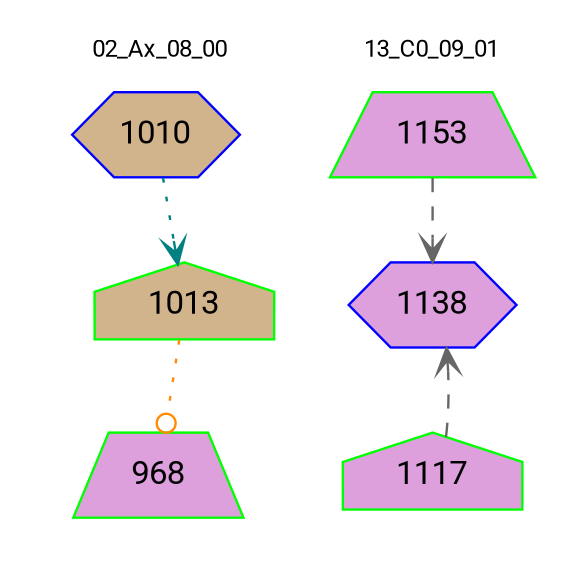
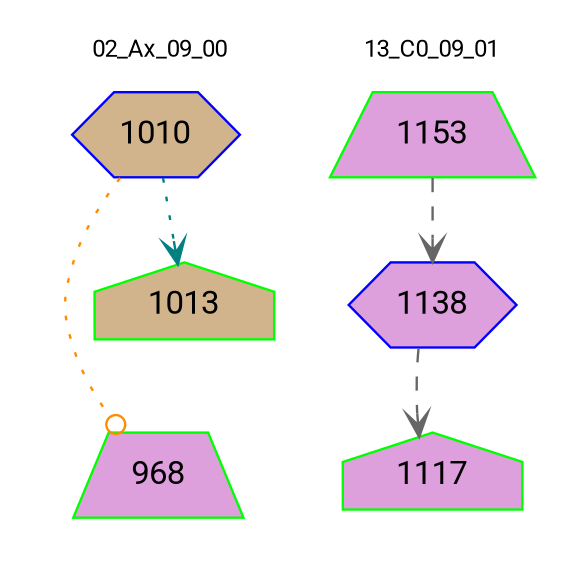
  digraph {
    fontname=Roboto
    node [color=green fillcolor=plum fontname=Roboto shape=hexagon style=filled]
    edge [arrowhead=vee color=gray40 fontname=Roboto style=dotted]
    n1 [color=blue fillcolor=tan label=1010]
    n2 [label=968 shape=trapezium]
    n3 [fillcolor=tan label=1013 shape=house]
    n4 [color=blue label=1138]
    n5 [label=1117 shape=house]
    n6 [label=1153 shape=trapezium]
    subgraph cluster_1 {
      color=white
      fontsize=10
-     label="02_Ax_08_00"
+     label="02_Ax_09_00"
      n1
      n2
      n3
    }
    subgraph cluster_2 {
      color=white
      fontsize=10
      label="13_C0_09_01"
      n4
      n5
      n6
    }
-   n3 -> n2 [arrowhead=odot color=darkorange]
+   n1 -> n2 [arrowhead=odot color=darkorange]
    n1 -> n3 [color=teal]
-   n5 -> n4 [style=dashed]
+   n4 -> n5 [style=dashed]
    n6 -> n4 [style=dashed]
  }
